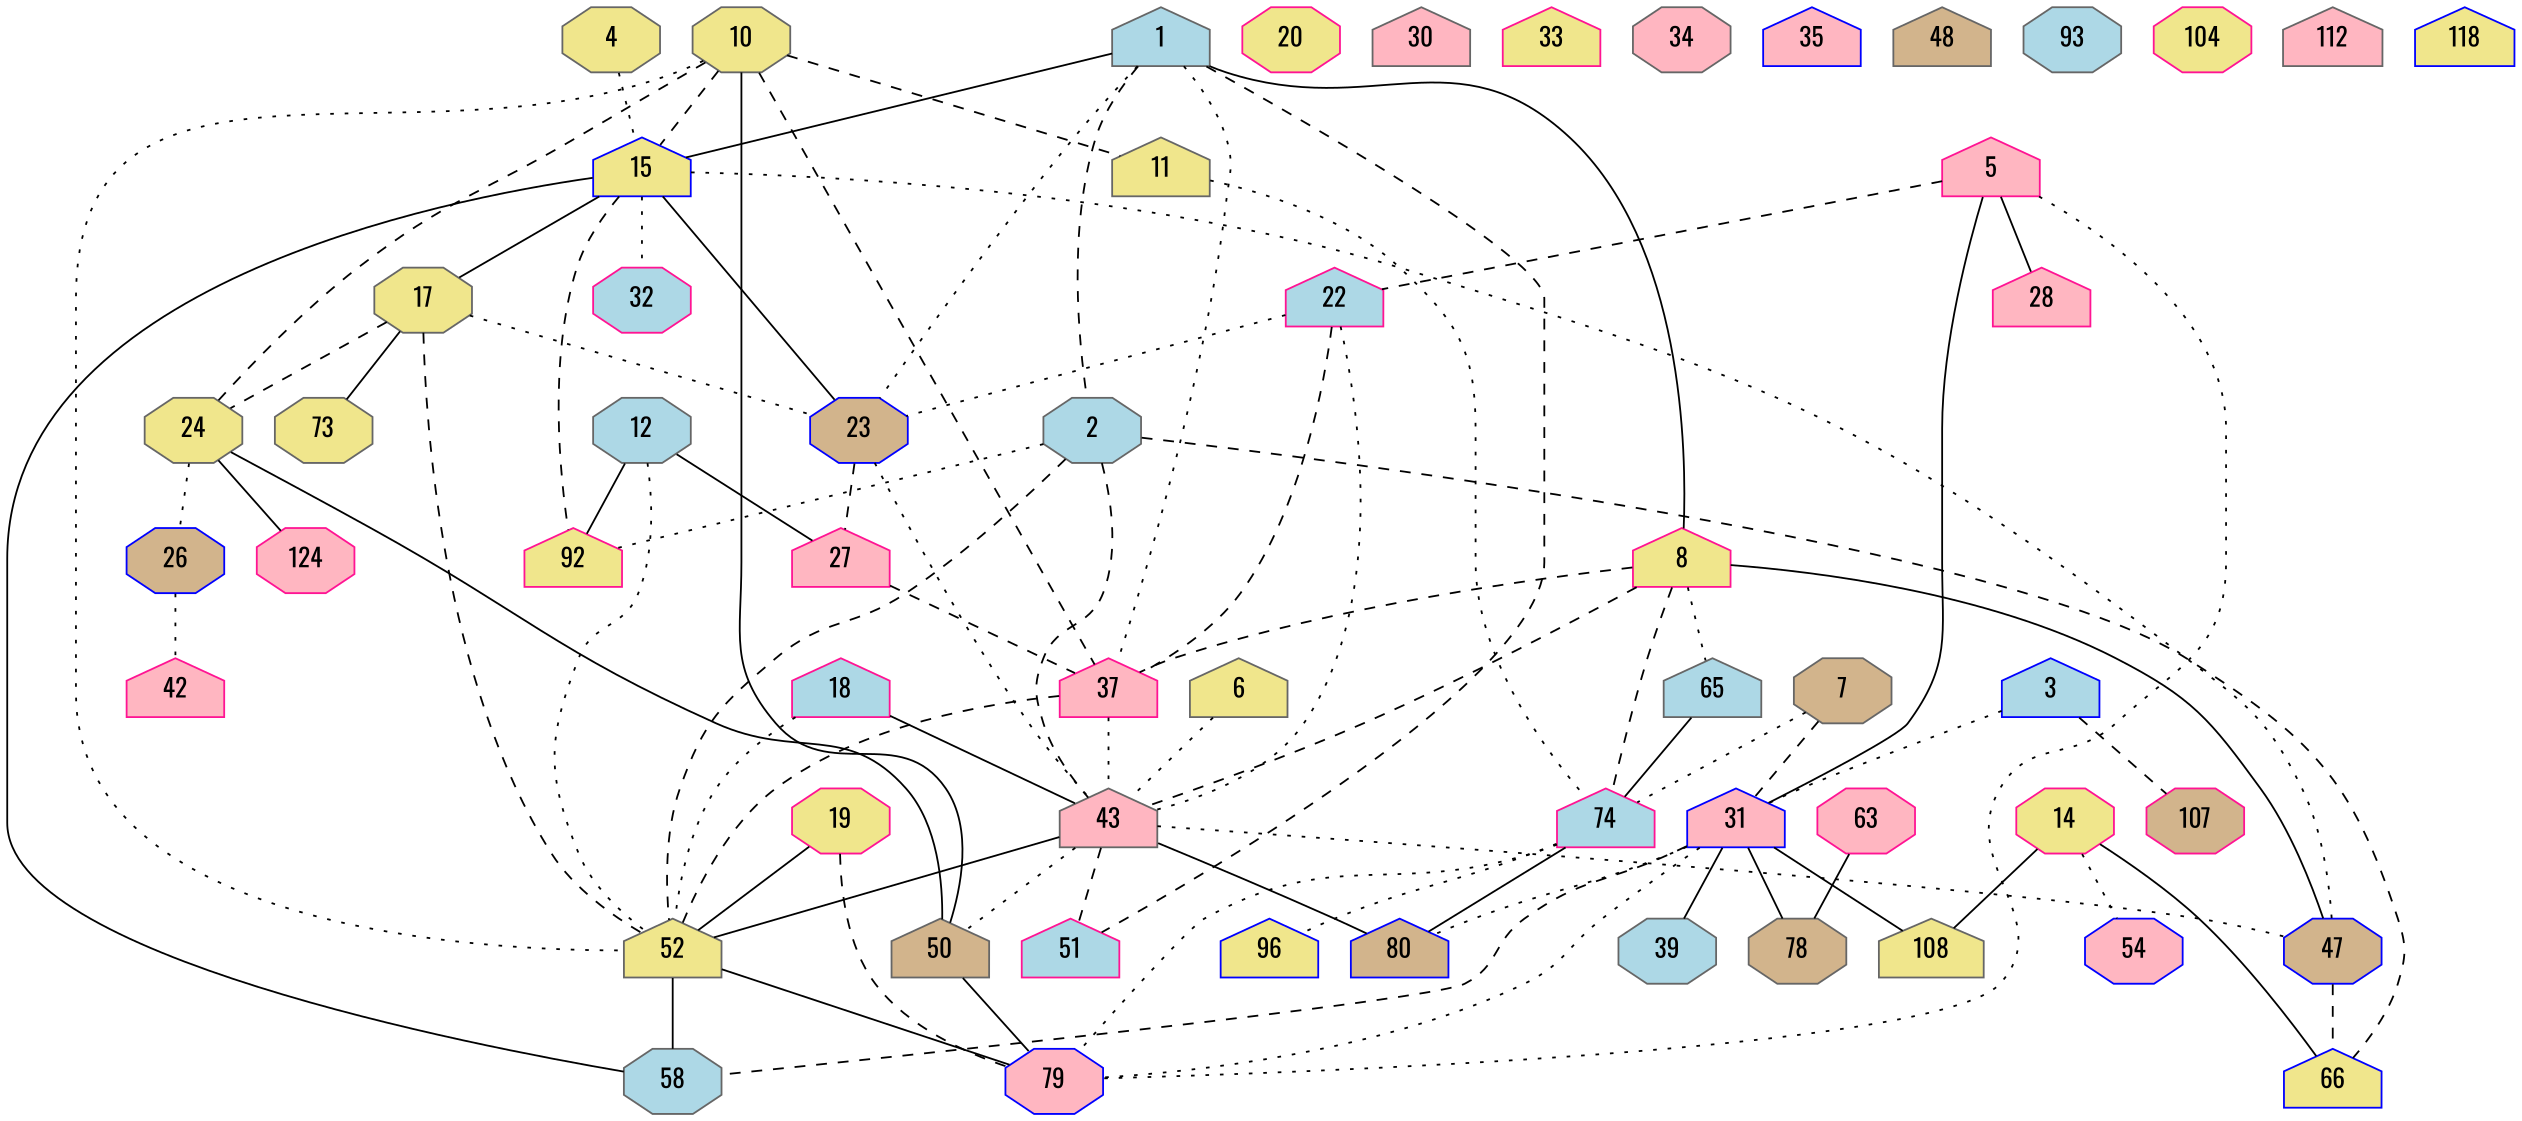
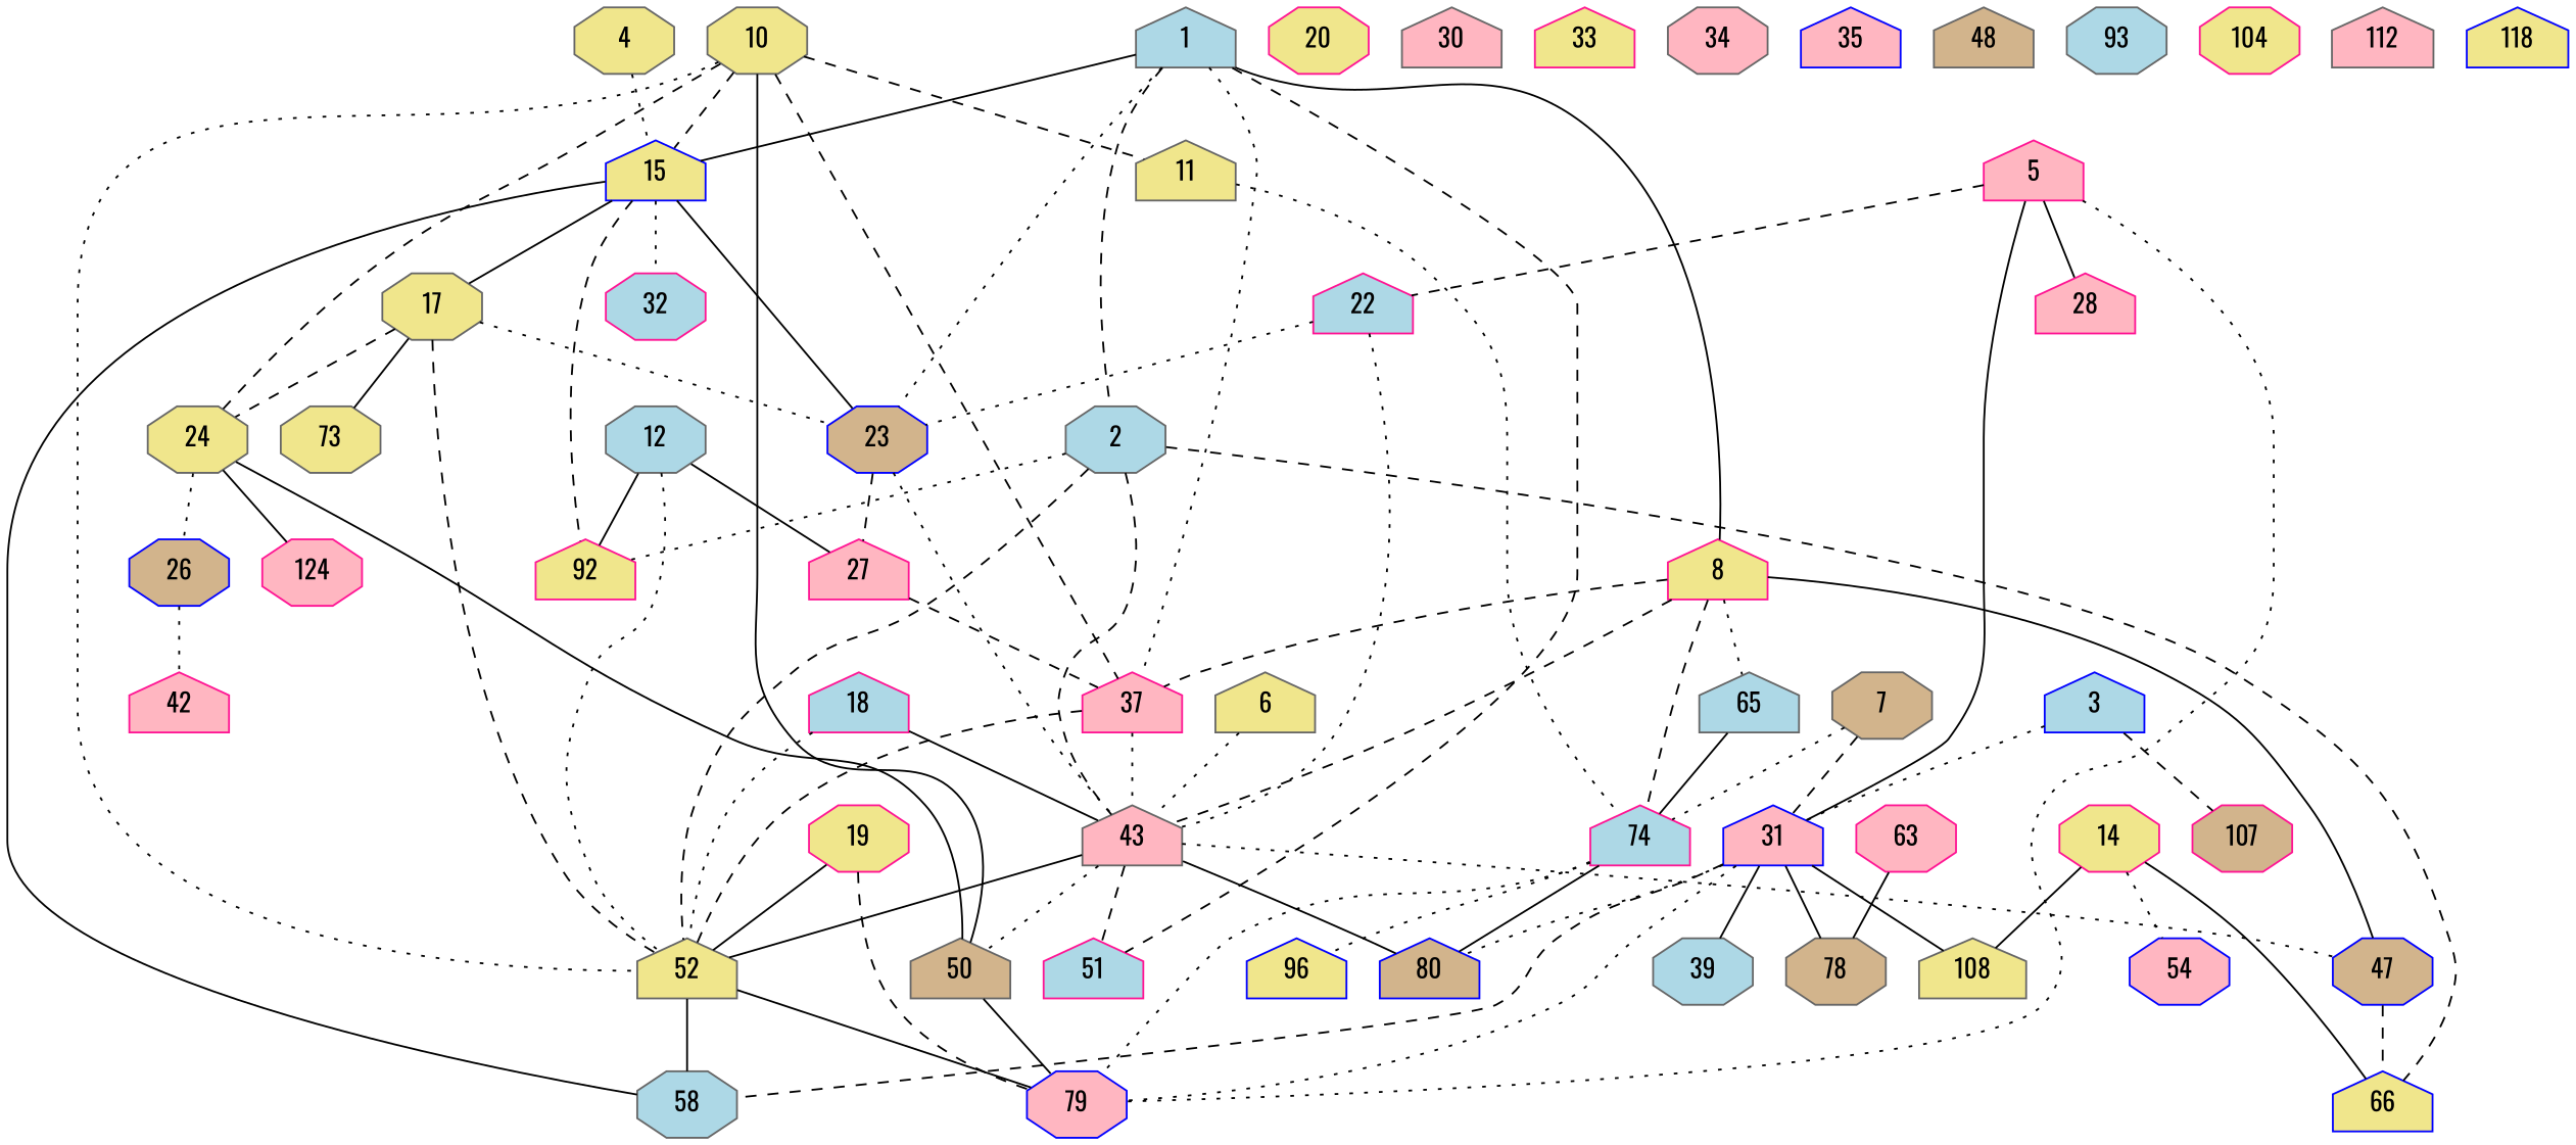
  graph {
    fontname=Oswald
    node [color=gray40 fillcolor=khaki fontname=Oswald shape=house style=filled]
    edge [fontname=Oswald style=solid]
    1 [fillcolor=lightblue super="+13+9"]
    2 [fillcolor=lightblue shape=octagon super="+41+131"]
    8 [color=deeppink super="+101+135+29"]
    15 [color=blue super="+16+90"]
    23 [color=blue fillcolor=tan shape=octagon super="+55+125+38"]
    37 [color=deeppink fillcolor=lightpink super="+78+86"]
    51 [color=deeppink fillcolor=lightblue super="+69"]
    43 [fillcolor=lightpink super="+53+94"]
    52 [super="+81+116"]
    66 [color=blue]
    92 [color=deeppink]
    74 [color=deeppink fillcolor=lightblue super="+102+111"]
    47 [color=blue fillcolor=tan shape=octagon super="+106"]
    65 [fillcolor=lightblue]
    17 [shape=octagon super="+128+62+82"]
    32 [color=deeppink fillcolor=lightblue shape=octagon super="+95"]
    58 [fillcolor=lightblue shape=octagon super="+89"]
    27 [color=deeppink fillcolor=lightpink super="+113"]
    50 [fillcolor=tan super="+110"]
    80 [color=blue fillcolor=tan]
    79 [color=blue fillcolor=lightpink shape=octagon super="+129+126"]
    3 [color=blue fillcolor=lightblue super="+68"]
    31 [color=blue fillcolor=lightpink super="+36"]
    107 [color=deeppink fillcolor=tan shape=octagon super="+120"]
    108 [super="+140"]
    39 [fillcolor=lightblue shape=octagon]
    n27 [fillcolor=tan label=78 shape=octagon]
    4 [shape=octagon super="+46+85"]
    5 [color=deeppink fillcolor=lightpink super="+40+84"]
    22 [color=deeppink fillcolor=lightblue super="+57+60"]
    28 [color=deeppink fillcolor=lightpink super="+56"]
    6
    7 [fillcolor=tan shape=octagon super="+83+98"]
    96 [color=blue]
    10 [shape=octagon super="+119+139"]
    11 [super="+127"]
    24 [shape=octagon super="+59+114"]
    26 [color=blue fillcolor=tan shape=octagon super="+133"]
    124 [color=deeppink fillcolor=lightpink shape=octagon]
    12 [fillcolor=lightblue shape=octagon super="+64"]
    14 [color=deeppink shape=octagon super="+67"]
    54 [color=blue fillcolor=lightpink shape=octagon]
    73 [shape=octagon]
    18 [color=deeppink fillcolor=lightblue super="+87"]
    19 [color=deeppink shape=octagon super="+71+21"]
    20 [color=deeppink shape=octagon super="+100"]
    42 [color=deeppink fillcolor=lightpink]
    30 [fillcolor=lightpink super="+77+49"]
    33 [color=deeppink]
    34 [fillcolor=lightpink shape=octagon]
    35 [color=blue fillcolor=lightpink super="+88"]
    48 [fillcolor=tan super="+97"]
    63 [color=deeppink fillcolor=lightpink shape=octagon super="+142"]
    93 [fillcolor=lightblue shape=octagon]
    104 [color=deeppink shape=octagon]
    112 [fillcolor=lightpink]
    118 [color=blue]
    1 -- 2 [style=dashed weight=2]
    1 -- 8 [weight=2]
    1 -- 15
    1 -- 23 [style=dotted]
    1 -- 37 [style=dotted]
    1 -- 51 [style=dashed]
    2 -- 43 [style=dashed]
    2 -- 52 [style=dashed]
    2 -- 66 [style=dashed]
    2 -- 92 [style=dotted]
    8 -- 37 [style=dashed]
    8 -- 43 [style=dashed]
    8 -- 74 [style=dashed]
    8 -- 47
    8 -- 65 [style=dotted]
    15 -- 23
    15 -- 92 [style=dashed]
-   15 -- 47 [style=dotted]
    15 -- 17
    15 -- 32 [style=dotted]
    15 -- 58
    23 -- 43 [style=dotted]
    23 -- 27 [style=dashed]
    37 -- 43 [style=dotted]
    37 -- 52 [style=dashed]
    43 -- 51 [style=dashed]
    43 -- 52
    43 -- 47 [style=dotted]
    43 -- 50 [style=dotted]
    43 -- 80
    52 -- 58
    52 -- 79
    74 -- 80
    74 -- 79 [style=dotted]
    74 -- 96 [style=dotted]
    47 -- 66 [style=dashed]
    65 -- 74
    17 -- 23 [style=dotted]
    17 -- 52 [style=dashed]
    17 -- 24 [style=dashed]
    17 -- 73
    27 -- 37 [style=dashed]
    50 -- 79
    3 -- 31 [style=dotted]
    3 -- 107 [style=dashed]
    31 -- 58 [style=dashed]
    31 -- 80 [style=dotted]
    31 -- 79 [style=dotted]
    31 -- 108
    31 -- 39
    31 -- n27
    4 -- 15 [style=dotted]
    5 -- 79 [style=dotted]
    5 -- 31
    5 -- 22 [style=dashed]
    5 -- 28
    22 -- 23 [style=dotted]
-   22 -- 37 [style=dashed]
    22 -- 43 [style=dotted]
    6 -- 43 [style=dotted]
    7 -- 74 [style=dotted]
    7 -- 31 [style=dashed]
    10 -- 15 [style=dashed]
    10 -- 37 [style=dashed]
    10 -- 52 [style=dotted]
    10 -- 50
    10 -- 11 [style=dashed]
    10 -- 24 [style=dashed]
    11 -- 74 [style=dotted]
    24 -- 50
    24 -- 26 [style=dotted]
    24 -- 124
    26 -- 42 [style=dotted]
    12 -- 52 [style=dotted]
    12 -- 92
    12 -- 27
    14 -- 66
    14 -- 108
    14 -- 54 [style=dotted]
    18 -- 43
    18 -- 52 [style=dotted]
    19 -- 52
    19 -- 79 [style=dashed]
    63 -- n27
  }
